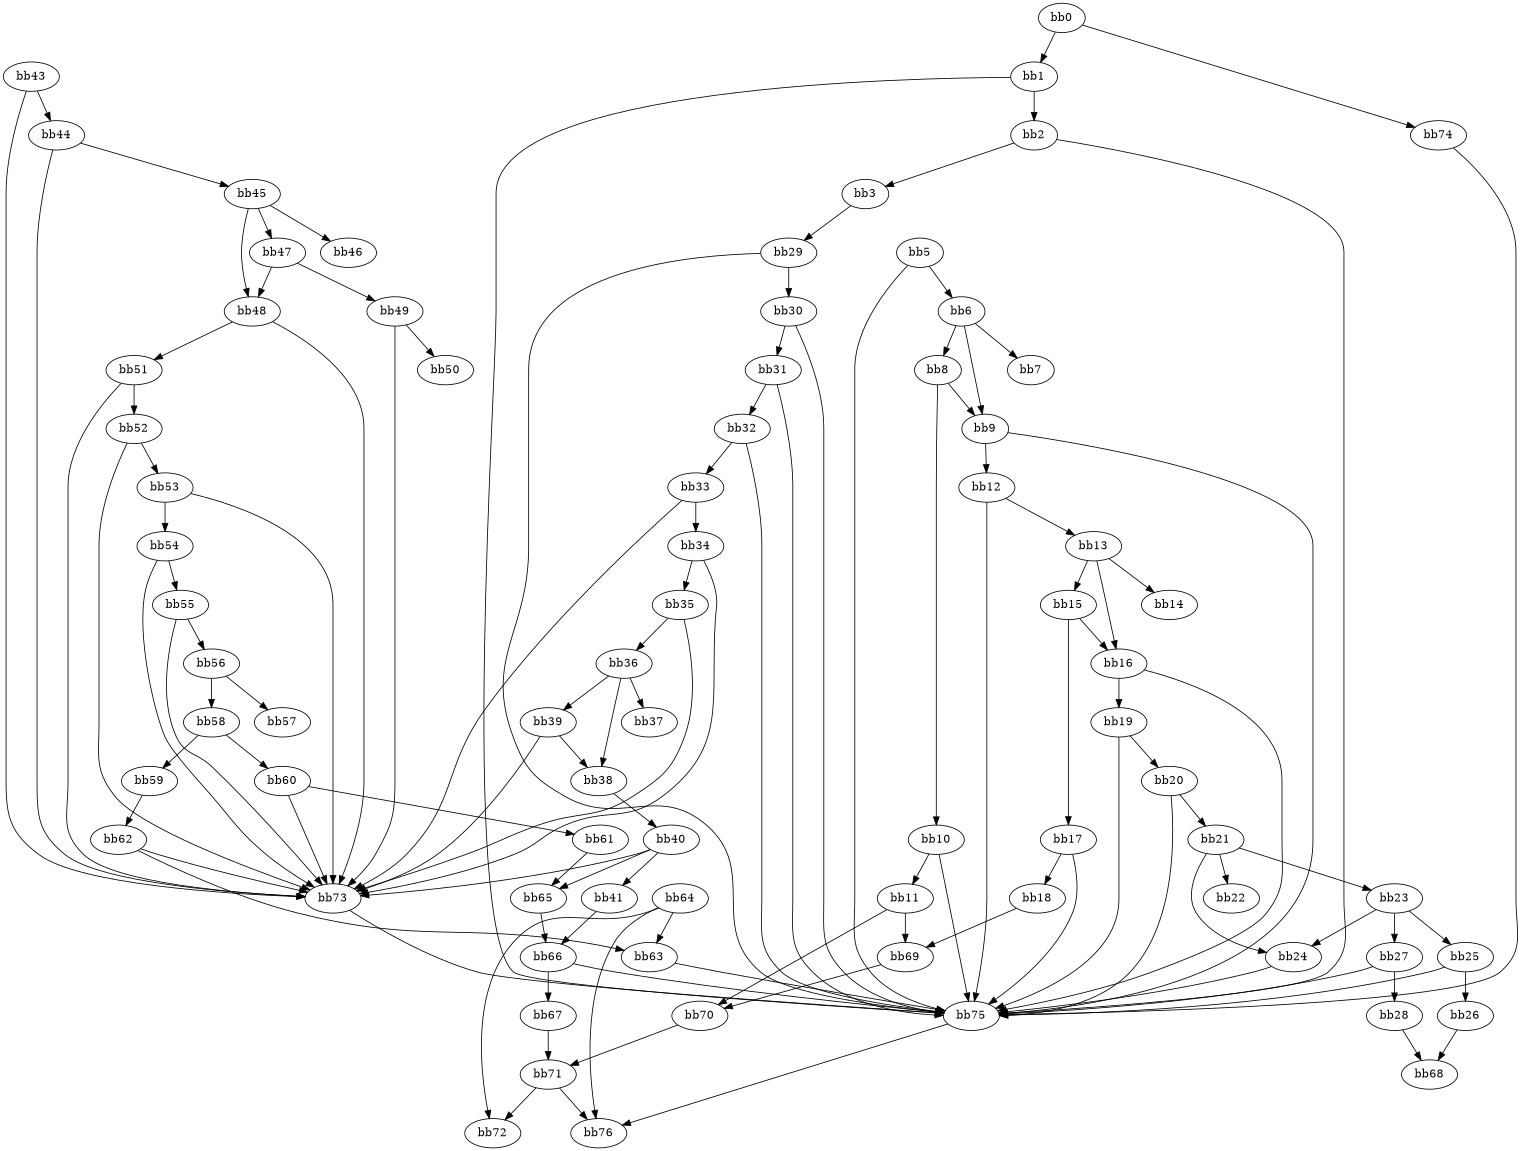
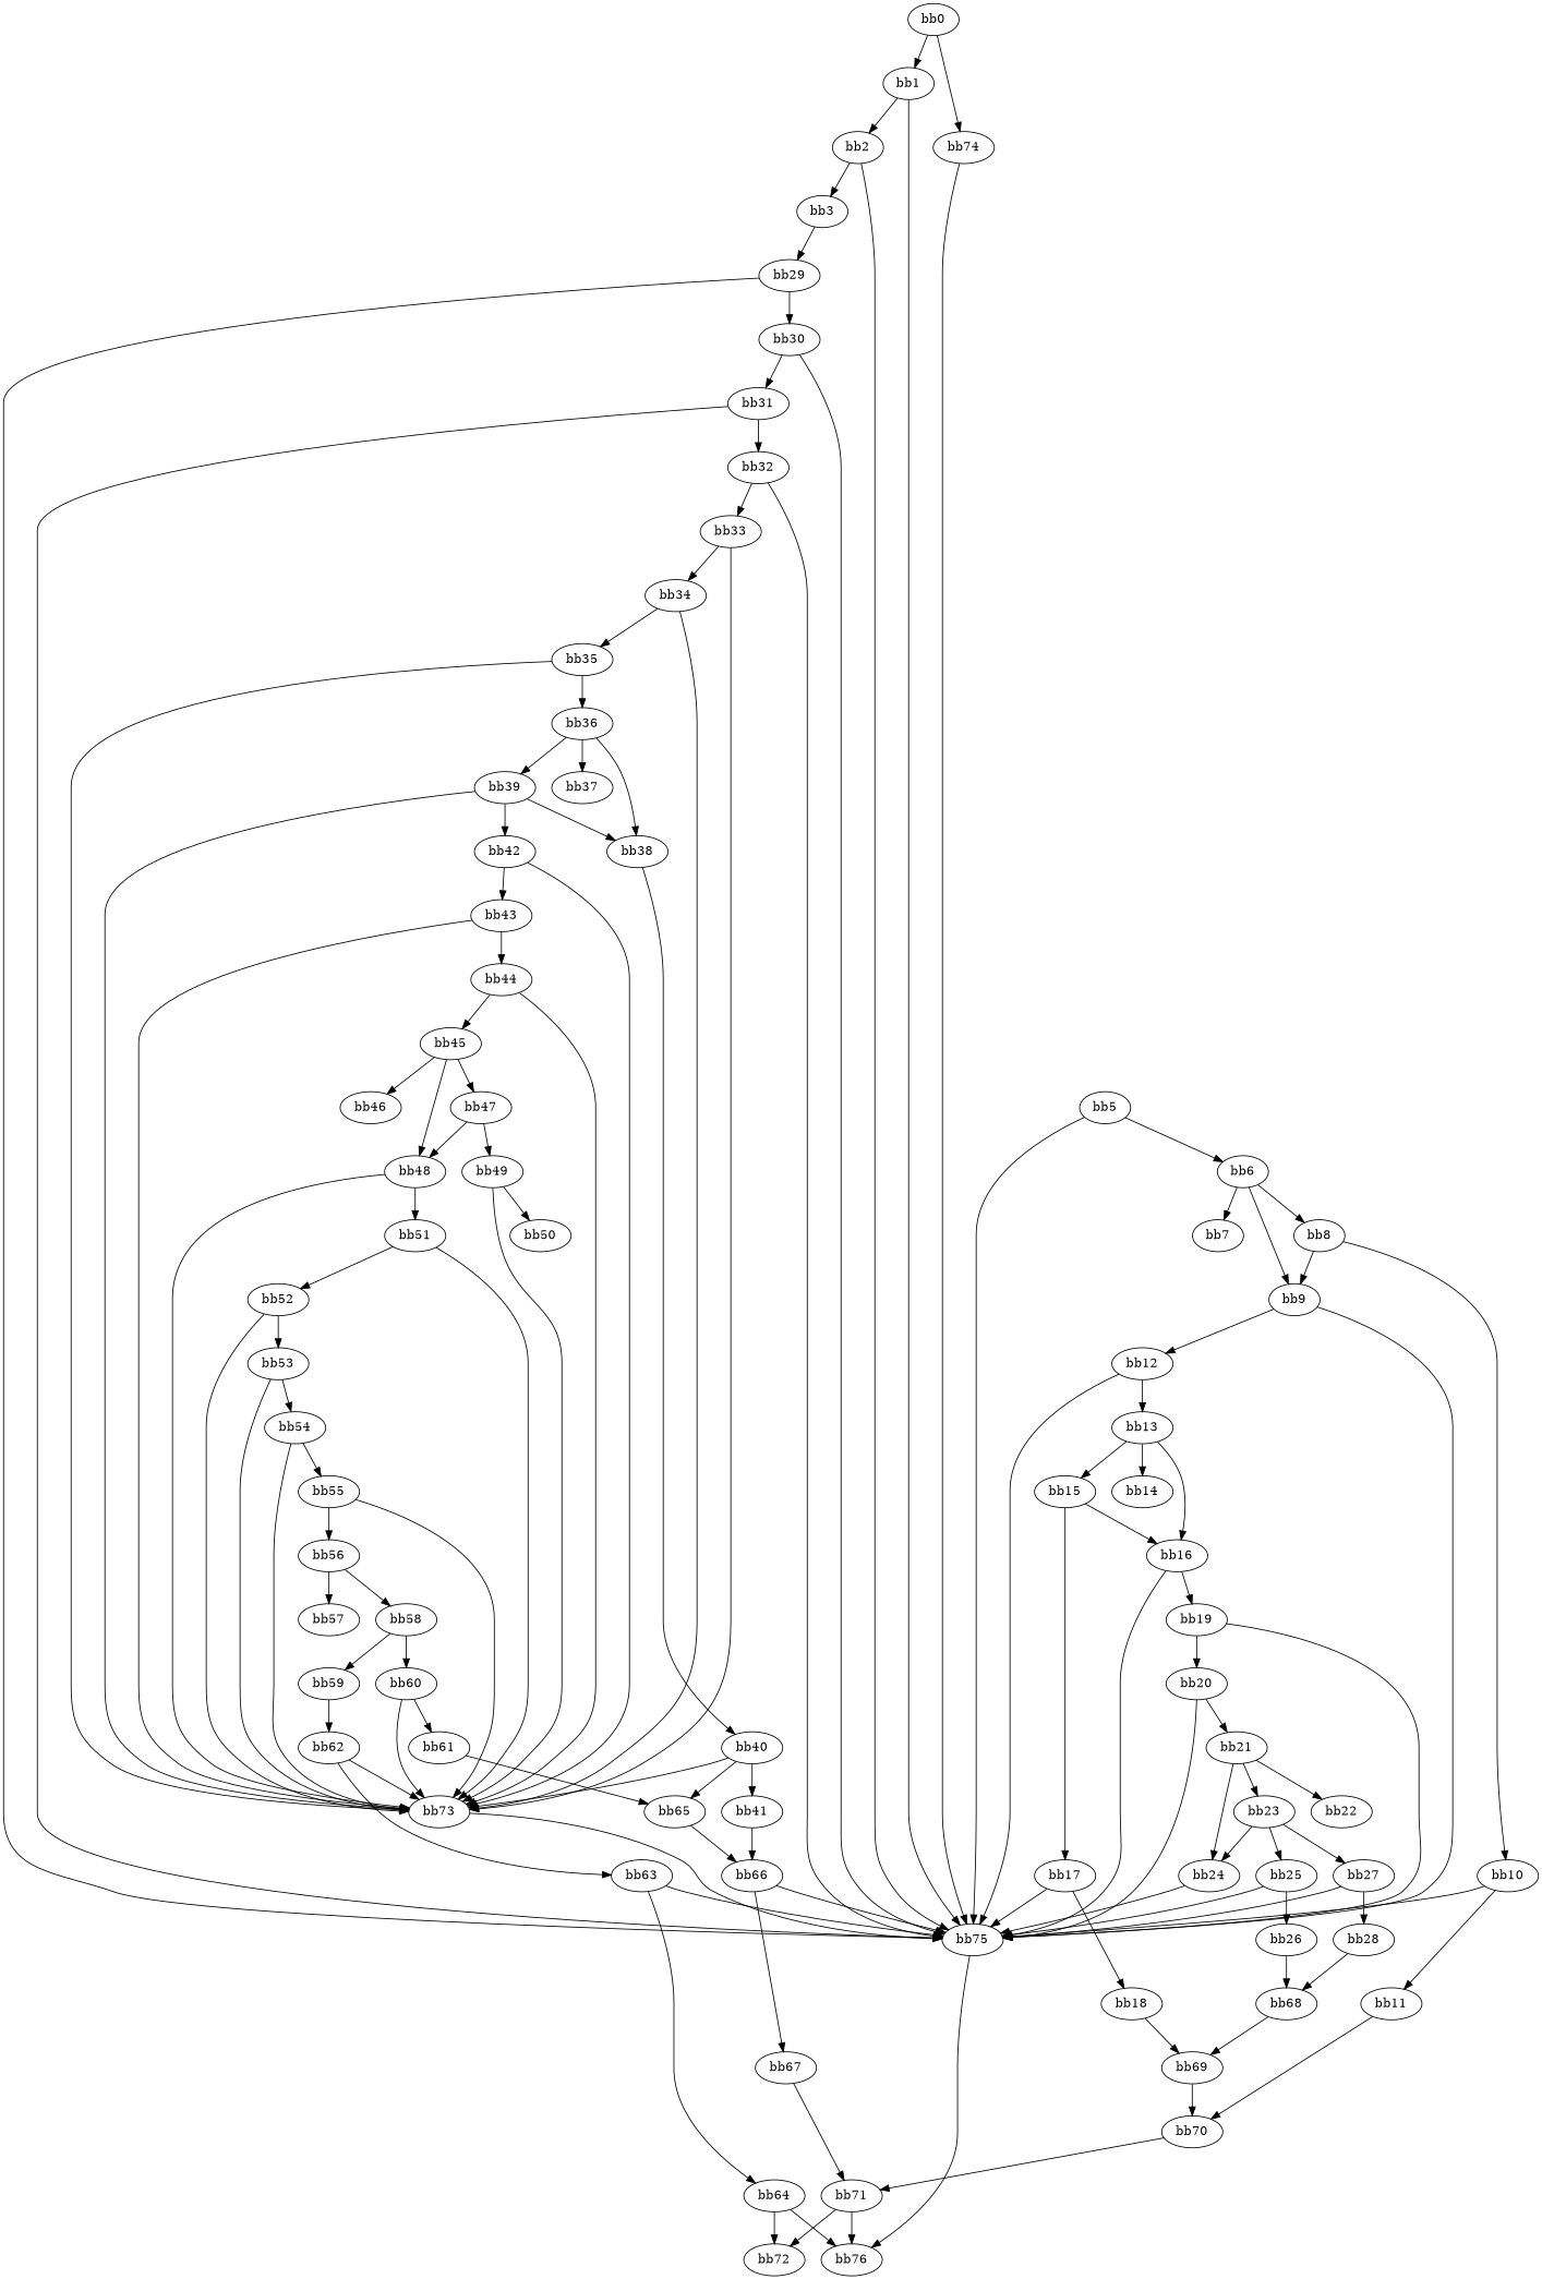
  digraph {
    n1 [label="bb0\l"]
    n2 [label="bb1\l"]
    n3 [label="bb74\l"]
    n4 [label="bb2\l"]
    n5 [label="bb75\l"]
    n6 [label="bb3\l"]
    n7 [label="bb76\l"]
    n8 [label="bb29\l"]
    n9 [label="bb30\l"]
    n10 [label="bb5\l"]
    n11 [label="bb6\l"]
    n12 [label="bb7\l"]
    n13 [label="bb8\l"]
    n14 [label="bb9\l"]
    n15 [label="bb10\l"]
    n16 [label="bb12\l"]
    n17 [label="bb11\l"]
    n18 [label="bb13\l"]
    n19 [label="bb70\l"]
    n20 [label="bb71\l"]
    n21 [label="bb14\l"]
    n22 [label="bb15\l"]
    n23 [label="bb16\l"]
    n24 [label="bb17\l"]
    n25 [label="bb19\l"]
    n26 [label="bb18\l"]
    n27 [label="bb20\l"]
    n28 [label="bb69\l"]
    n29 [label="bb21\l"]
    n30 [label="bb22\l"]
    n31 [label="bb23\l"]
    n32 [label="bb24\l"]
    n33 [label="bb25\l"]
    n34 [label="bb27\l"]
    n35 [label="bb26\l"]
    n36 [label="bb28\l"]
    n37 [label="bb68\l"]
    n38 [label="bb31\l"]
    n39 [label="bb32\l"]
    n40 [label="bb33\l"]
    n41 [label="bb34\l"]
    n42 [label="bb73\l"]
    n43 [label="bb35\l"]
    n44 [label="bb36\l"]
    n45 [label="bb37\l"]
    n46 [label="bb38\l"]
    n47 [label="bb39\l"]
    n48 [label="bb40\l"]
+   n49 [label="bb42\l"]
    n50 [label="bb41\l"]
    n51 [label="bb65\l"]
    n52 [label="bb43\l"]
    n53 [label="bb66\l"]
    n54 [label="bb67\l"]
    n55 [label="bb44\l"]
    n56 [label="bb45\l"]
    n57 [label="bb46\l"]
    n58 [label="bb47\l"]
    n59 [label="bb48\l"]
    n60 [label="bb49\l"]
    n61 [label="bb51\l"]
    n62 [label="bb50\l"]
    n63 [label="bb52\l"]
    n64 [label="bb53\l"]
    n65 [label="bb54\l"]
    n66 [label="bb55\l"]
    n67 [label="bb56\l"]
    n68 [label="bb57\l"]
    n69 [label="bb58\l"]
    n70 [label="bb59\l"]
    n71 [label="bb60\l"]
    n72 [label="bb62\l"]
    n73 [label="bb61\l"]
    n74 [label="bb63\l"]
    n75 [label="bb64\l"]
    n76 [label="bb72\l"]
    n1 -> n2
    n1 -> n3
    n2 -> n4
    n2 -> n5
    n3 -> n5
    n4 -> n5
    n4 -> n6
    n5 -> n7
    n6 -> n8
    n8 -> n5
    n8 -> n9
    n9 -> n5
    n9 -> n38
    n10 -> n5
    n10 -> n11
    n11 -> n12
    n11 -> n13
    n11 -> n14
    n13 -> n14
    n13 -> n15
    n14 -> n5
    n14 -> n16
    n15 -> n5
    n15 -> n17
    n16 -> n5
    n16 -> n18
    n17 -> n19
    n18 -> n21
    n18 -> n22
    n18 -> n23
    n19 -> n20
    n20 -> n7
    n20 -> n76
    n22 -> n23
    n22 -> n24
    n23 -> n5
    n23 -> n25
    n24 -> n5
    n24 -> n26
    n25 -> n5
    n25 -> n27
    n26 -> n28
    n27 -> n5
    n27 -> n29
    n28 -> n19
    n29 -> n30
    n29 -> n31
    n29 -> n32
    n31 -> n32
    n31 -> n33
    n31 -> n34
    n32 -> n5
    n33 -> n5
    n33 -> n35
    n34 -> n5
    n34 -> n36
    n35 -> n37
    n36 -> n37
-   n17 -> n28
+   n37 -> n28
    n38 -> n5
    n38 -> n39
    n39 -> n5
    n39 -> n40
    n40 -> n41
    n40 -> n42
    n41 -> n42
    n41 -> n43
    n42 -> n5
    n43 -> n42
    n43 -> n44
    n44 -> n45
    n44 -> n46
    n44 -> n47
    n46 -> n48
    n47 -> n42
    n47 -> n46
+   n47 -> n49
    n48 -> n42
    n48 -> n50
    n48 -> n51
+   n49 -> n42
+   n49 -> n52
    n50 -> n53
    n51 -> n53
    n52 -> n42
    n52 -> n55
    n53 -> n5
    n53 -> n54
    n54 -> n20
    n55 -> n42
    n55 -> n56
    n56 -> n57
    n56 -> n58
    n56 -> n59
    n58 -> n59
    n58 -> n60
    n59 -> n42
    n59 -> n61
    n60 -> n42
    n60 -> n62
    n61 -> n42
    n61 -> n63
    n63 -> n42
    n63 -> n64
    n64 -> n42
    n64 -> n65
    n65 -> n42
    n65 -> n66
    n66 -> n42
    n66 -> n67
    n67 -> n68
    n67 -> n69
    n69 -> n70
    n69 -> n71
    n70 -> n72
    n71 -> n42
    n71 -> n73
    n72 -> n42
    n72 -> n74
    n73 -> n51
    n74 -> n5
-   n75 -> n74
+   n74 -> n75
    n75 -> n7
    n75 -> n76
  }
